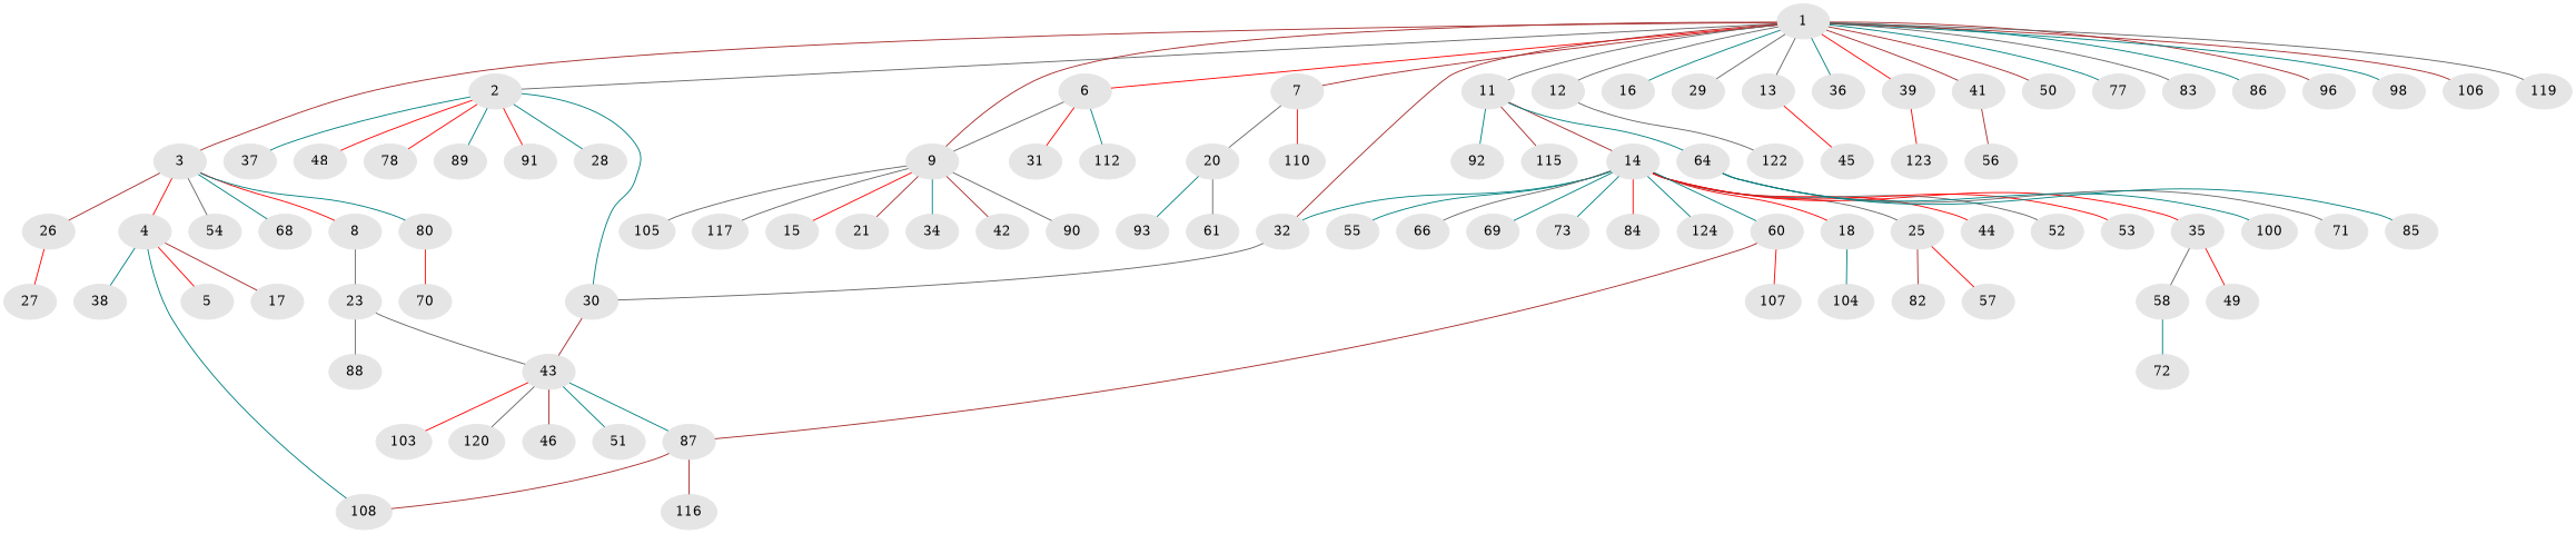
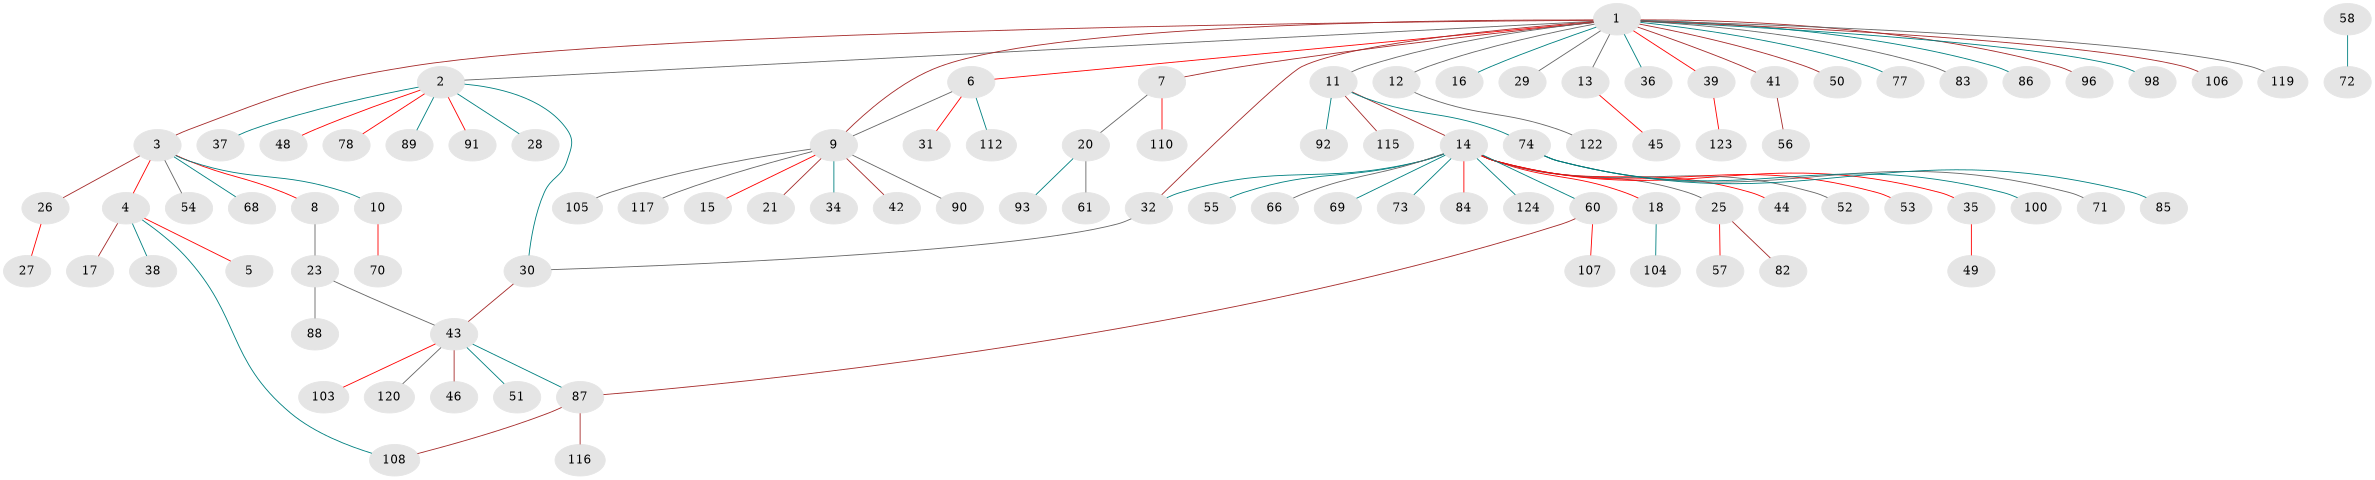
  graph {
    node [color=gray90 style=filled]
    edge [color=teal]
    1 [super="+75"]
    2 [super="+76"]
    3 [super="+94"]
    6 [super="+59"]
    7 [super="+30"]
    9 [super="+81"]
    11 [super="+63"]
    12 [super="+101"]
    13
    16 [super="+102"]
    29
    32
    36
    39 [super="+62"]
    41
    50
    77
    83
    86
    96
    98
    106
    119
    28
    37
    n26 [label=30]
    48
    78
    89 [super="+121"]
    91
    4 [super="+18"]
    8
-   10 [label=80]
+   10
    26
    54
    68
    31
    112
    20 [super="+24"]
    110
    15
    21 [super="+22"]
    34
    42
    90
    105
    117
    14 [super="+33"]
-   64 [super="+79"]
+   64 [super="+79" label=74]
    92
    115
    122
    45
    123
    56 [super="+74"]
    43 [super="+114"]
    5 [super="+118"]
    17
    38 [super="+65"]
    108
    23 [super="+95"]
    70
    27
    61
    93
    88
    n67 [label=18]
    25 [super="+47"]
    35 [super="+111"]
    44
    52
    53 [super="+97"]
    55
    60
    66
    69
    73 [super="+109"]
    84
    124
    71
    85 [super="+113"]
    100
    104
    57
    82
    49
    58
    87 [super="+99"]
    107
    46
    51 [super="+80"]
    103
    120
    72
    116
    1 -- 2 [color=gray40]
    1 -- 3 [color=brown]
    1 -- 6 [color=red]
    1 -- 7 [color=brown]
    1 -- 9 [color=brown]
    1 -- 11 [color=gray40]
    1 -- 12 [color=gray40]
    1 -- 13 [color=gray40]
    1 -- 16
    1 -- 29 [color=gray40]
    1 -- 32 [color=brown]
    1 -- 36
    1 -- 39 [color=red]
    1 -- 41 [color=brown]
    1 -- 50 [color=brown]
    1 -- 77
    1 -- 83 [color=gray40]
    1 -- 86
    1 -- 96 [color=brown]
    1 -- 98
    1 -- 106 [color=brown]
    1 -- 119 [color=gray40]
    2 -- 28
    2 -- 37
    2 -- n26
    2 -- 48 [color=red]
    2 -- 78 [color=red]
    2 -- 89
    2 -- 91 [color=red]
    3 -- 4 [color=red]
    3 -- 8 [color=red]
    3 -- 10
    3 -- 26 [color=brown]
    3 -- 54 [color=gray40]
    3 -- 68
    6 -- 9 [color=gray40]
    6 -- 31 [color=red]
    6 -- 112
    7 -- 20 [color=gray40]
    7 -- 110 [color=red]
    9 -- 15 [color=red]
    9 -- 21 [color=brown]
    9 -- 34
    9 -- 42 [color=brown]
    9 -- 90 [color=gray40]
    9 -- 105 [color=gray40]
    9 -- 117 [color=gray40]
    11 -- 14 [color=brown]
    11 -- 64
    11 -- 92
    11 -- 115 [color=brown]
    12 -- 122 [color=gray40]
    13 -- 45 [color=red]
    32 -- n26 [color=gray40]
    39 -- 123 [color=red]
    41 -- 56 [color=brown]
    n26 -- 43 [color=brown]
    4 -- 5 [color=red]
    4 -- 17 [color=brown]
    4 -- 38
    4 -- 108
    8 -- 23 [color=gray40]
    10 -- 70 [color=red]
    26 -- 27 [color=red]
    20 -- 61 [color=gray40]
    20 -- 93
    14 -- 32
    14 -- n67 [color=red]
    14 -- 25 [color=gray40]
    14 -- 35 [color=red]
    14 -- 44 [color=red]
    14 -- 52 [color=gray40]
    14 -- 53 [color=red]
    14 -- 55
    14 -- 60
    14 -- 66 [color=gray40]
    14 -- 69
    14 -- 73
    14 -- 84 [color=red]
    14 -- 124
    64 -- 71 [color=gray40]
    64 -- 85
    64 -- 100
    43 -- 87
    43 -- 46 [color=brown]
    43 -- 51
    43 -- 103 [color=red]
    43 -- 120 [color=gray40]
    23 -- 43 [color=gray40]
    23 -- 88 [color=gray40]
    n67 -- 104
    25 -- 57 [color=red]
    25 -- 82 [color=brown]
    35 -- 49 [color=red]
-   35 -- 58 [color=gray40]
    60 -- 87 [color=brown]
    60 -- 107 [color=red]
    58 -- 72
    87 -- 108 [color=brown]
    87 -- 116 [color=brown]
  }
